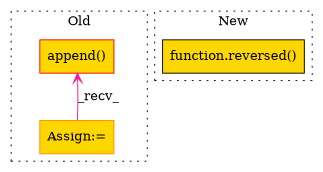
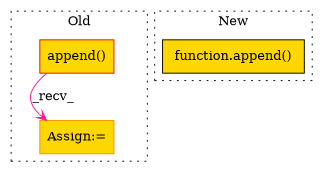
  digraph {
    node [a=75 shape=box style=filled fillcolor=gold]
    n1 [l="26,1" label="append()" s="6247,6284" color=red]
    n2 [a=68 l=22 label="Assign:=" s=5686 color=darkorange]
-   n3 [l="9,1" label="function.reversed()" s="7454,7476" color=black]
+   n3 [l="9,1" label="function.append()" s="7454,7476" color=black]
    subgraph cluster_1 {
      label=Old
      style=dotted
      n1
      n2
    }
    subgraph cluster_2 {
      label=New
      style=dotted
      n3
    }
-   n2 -> n1 [label=_recv_ color=deeppink arrowhead=vee]
+   n1 -> n2 [label=_recv_ color=deeppink arrowhead=vee]
  }
